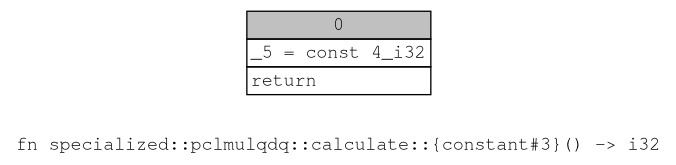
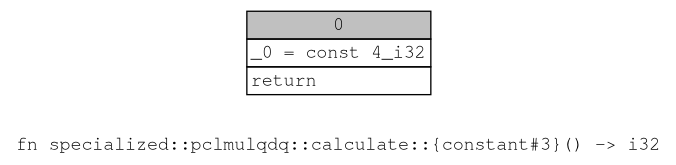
  digraph {
    fontname="Courier, monospace"
    label=<fn specialized::pclmulqdq::calculate::{constant#3}() -&gt; i32<br align="left"/>>
-   n1 [fontname="Courier, monospace" label=<<table border="0" cellborder="1" cellspacing="0"><tr><td bgcolor="gray" align="center" colspan="1">0</td></tr><tr><td align="left" balign="left">_5 = const 4_i32<br/></td></tr><tr><td align="left">return</td></tr></table>> shape=none]
+   n1 [fontname="Courier, monospace" label=<<table border="0" cellborder="1" cellspacing="0"><tr><td bgcolor="gray" align="center" colspan="1">0</td></tr><tr><td align="left" balign="left">_0 = const 4_i32<br/></td></tr><tr><td align="left">return</td></tr></table>> shape=none]
  }
